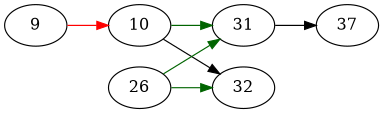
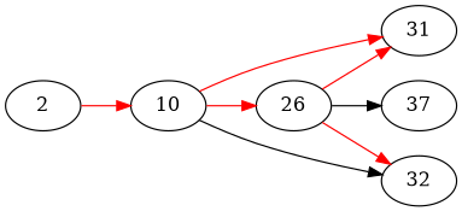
  strict digraph {
    rankdir=LR
    edge [color=red]
-   2 [entry=true label=9]
+   2 [entry=true]
    10
    31
    26
    32
    37
    2 -> 10
-   10 -> 31 [color=darkgreen cond=true]
+   10 -> 31 [cond=true]
+   10 -> 26 [cond=false]
    10 -> 32 [color=""]
-   31 -> 37 [color=""]
-   26 -> 31 [color=darkgreen cond=true]
-   26 -> 32 [color=darkgreen cond=false]
+   26 -> 37 [color=""]
+   26 -> 31 [cond=true]
+   26 -> 32 [cond=false]
  }
